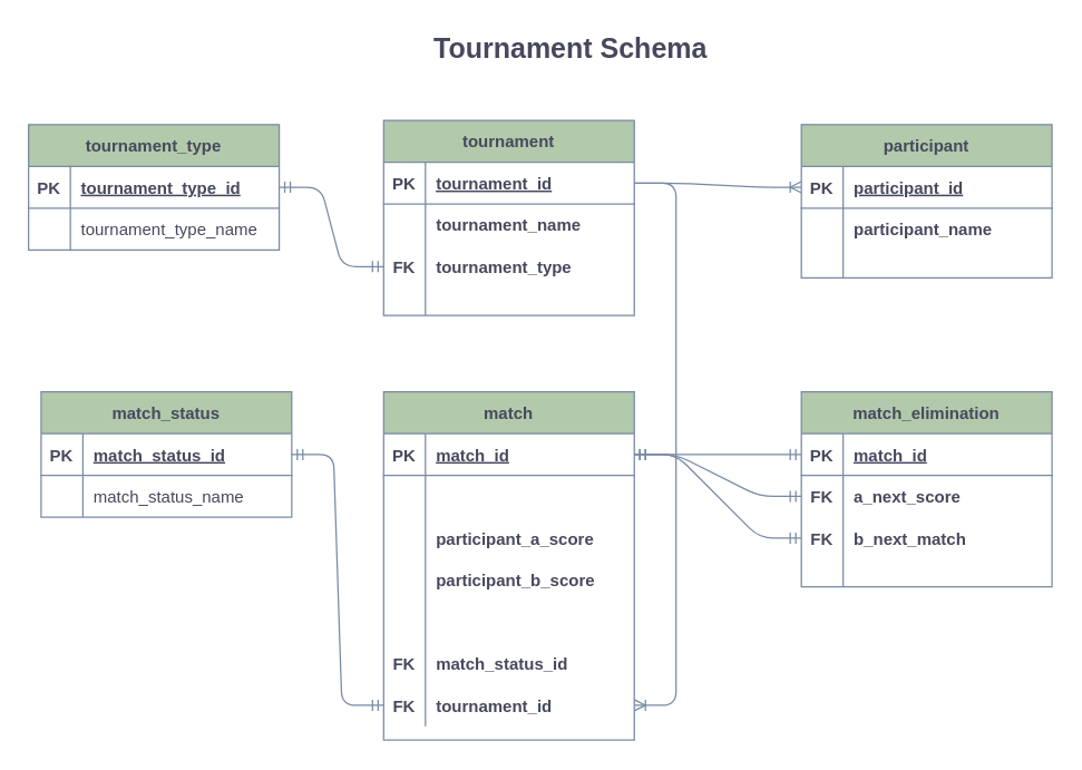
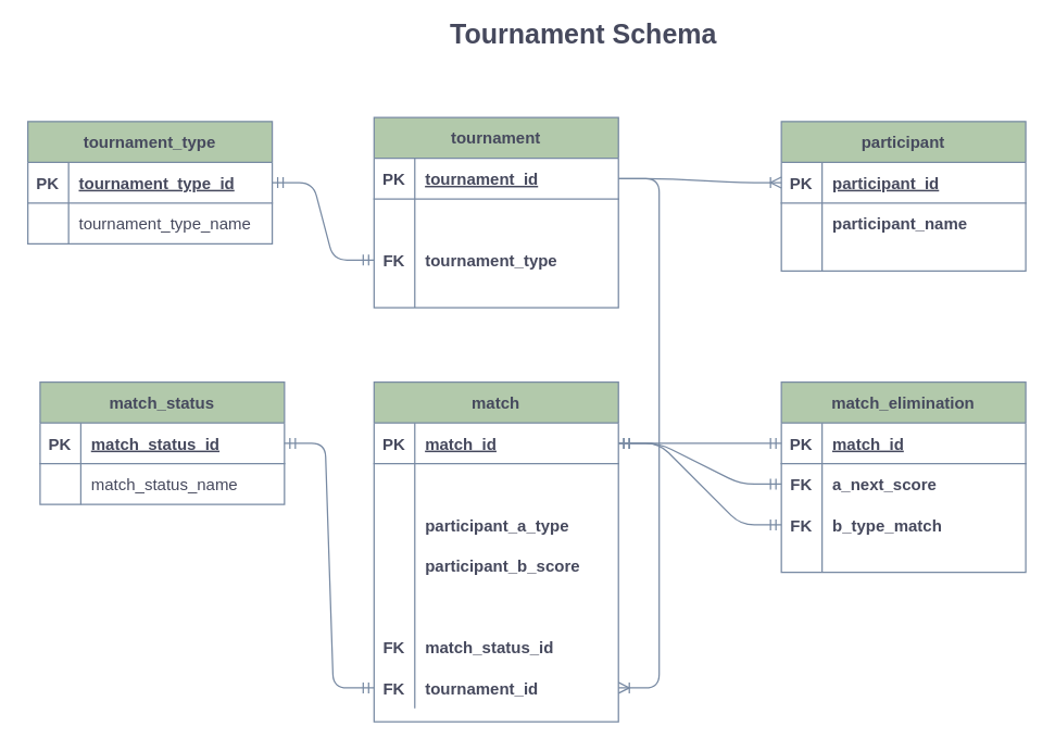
  <mxCell id="0" />
  <mxCell id="1" parent="0" />
  <mxCell id="2" value="tournament" style="shape=table;startSize=30;container=1;collapsible=1;childLayout=tableLayout;fixedRows=1;rowLines=0;fontStyle=1;align=center;resizeLast=1;fillColor=#B2C9AB;strokeColor=#788AA3;fontColor=#46495D;" parent="1" vertex="1"><mxGeometry x="275" y="86" width="180" height="140" as="geometry"><mxRectangle x="280" y="200" width="100" height="30" as="alternateBounds" /></mxGeometry></mxCell>
  <mxCell id="3" value="" style="shape=partialRectangle;collapsible=0;dropTarget=0;pointerEvents=0;fillColor=none;top=0;left=0;bottom=1;right=0;points=[[0,0.5],[1,0.5]];portConstraint=eastwest;strokeColor=#788AA3;fontColor=#46495D;" parent="2" vertex="1"><mxGeometry y="30" width="180" height="30" as="geometry" /></mxCell>
  <mxCell id="4" value="PK" style="shape=partialRectangle;connectable=0;fillColor=none;top=0;left=0;bottom=0;right=0;fontStyle=1;overflow=hidden;strokeColor=#788AA3;fontColor=#46495D;" parent="3" vertex="1"><mxGeometry width="30" height="30" as="geometry" /></mxCell>
  <mxCell id="5" value="tournament_id" style="shape=partialRectangle;connectable=0;fillColor=none;top=0;left=0;bottom=0;right=0;align=left;spacingLeft=6;fontStyle=5;overflow=hidden;strokeColor=#788AA3;fontColor=#46495D;" parent="3" vertex="1"><mxGeometry x="30" width="150" height="30" as="geometry" /></mxCell>
  <mxCell id="6" value="" style="shape=partialRectangle;collapsible=0;dropTarget=0;pointerEvents=0;fillColor=none;top=0;left=0;bottom=0;right=0;points=[[0,0.5],[1,0.5]];portConstraint=eastwest;strokeColor=#788AA3;fontColor=#46495D;" parent="2" vertex="1"><mxGeometry y="60" width="180" height="30" as="geometry" /></mxCell>
  <mxCell id="7" value="" style="shape=partialRectangle;connectable=0;fillColor=none;top=0;left=0;bottom=0;right=0;editable=1;overflow=hidden;strokeColor=#788AA3;fontColor=#46495D;" parent="6" vertex="1"><mxGeometry width="30" height="30" as="geometry" /></mxCell>
- <mxCell id="8" value="tournament_name" style="shape=partialRectangle;connectable=0;fillColor=none;top=0;left=0;bottom=0;right=0;align=left;spacingLeft=6;overflow=hidden;fontStyle=1;strokeColor=#788AA3;fontColor=#46495D;" parent="6" vertex="1"><mxGeometry x="30" width="150" height="30" as="geometry" /></mxCell>
  <mxCell id="9" value="" style="shape=partialRectangle;collapsible=0;dropTarget=0;pointerEvents=0;fillColor=none;top=0;left=0;bottom=0;right=0;points=[[0,0.5],[1,0.5]];portConstraint=eastwest;strokeColor=#788AA3;fontColor=#46495D;" parent="2" vertex="1"><mxGeometry y="90" width="180" height="30" as="geometry" /></mxCell>
  <mxCell id="10" value="FK" style="shape=partialRectangle;connectable=0;fillColor=none;top=0;left=0;bottom=0;right=0;editable=1;overflow=hidden;fontStyle=1;strokeColor=#788AA3;fontColor=#46495D;" parent="9" vertex="1"><mxGeometry width="30" height="30" as="geometry" /></mxCell>
  <mxCell id="11" value="tournament_type" style="shape=partialRectangle;connectable=0;fillColor=none;top=0;left=0;bottom=0;right=0;align=left;spacingLeft=6;overflow=hidden;fontStyle=1;strokeColor=#788AA3;fontColor=#46495D;" parent="9" vertex="1"><mxGeometry x="30" width="150" height="30" as="geometry" /></mxCell>
  <mxCell id="12" value="" style="shape=partialRectangle;collapsible=0;dropTarget=0;pointerEvents=0;fillColor=none;top=0;left=0;bottom=0;right=0;points=[[0,0.5],[1,0.5]];portConstraint=eastwest;strokeColor=#788AA3;fontColor=#46495D;" parent="2" vertex="1"><mxGeometry y="120" width="180" height="20" as="geometry" /></mxCell>
  <mxCell id="13" value="" style="shape=partialRectangle;connectable=0;fillColor=none;top=0;left=0;bottom=0;right=0;editable=1;overflow=hidden;strokeColor=#788AA3;fontColor=#46495D;" parent="12" vertex="1"><mxGeometry width="30" height="20" as="geometry" /></mxCell>
  <mxCell id="14" value="" style="shape=partialRectangle;connectable=0;fillColor=none;top=0;left=0;bottom=0;right=0;align=left;spacingLeft=6;overflow=hidden;strokeColor=#788AA3;fontColor=#46495D;" parent="12" vertex="1"><mxGeometry x="30" width="150" height="20" as="geometry" /></mxCell>
  <mxCell id="15" value="tournament_type" style="shape=table;startSize=30;container=1;collapsible=1;childLayout=tableLayout;fixedRows=1;rowLines=0;fontStyle=1;align=center;resizeLast=1;fillColor=#B2C9AB;strokeColor=#788AA3;fontColor=#46495D;" parent="1" vertex="1"><mxGeometry x="20" y="89" width="180" height="90" as="geometry" /></mxCell>
  <mxCell id="16" value="" style="shape=partialRectangle;collapsible=0;dropTarget=0;pointerEvents=0;fillColor=none;top=0;left=0;bottom=1;right=0;points=[[0,0.5],[1,0.5]];portConstraint=eastwest;strokeColor=#788AA3;fontColor=#46495D;" parent="15" vertex="1"><mxGeometry y="30" width="180" height="30" as="geometry" /></mxCell>
  <mxCell id="17" value="PK" style="shape=partialRectangle;connectable=0;fillColor=none;top=0;left=0;bottom=0;right=0;fontStyle=1;overflow=hidden;strokeColor=#788AA3;fontColor=#46495D;" parent="16" vertex="1"><mxGeometry width="30" height="30" as="geometry" /></mxCell>
  <mxCell id="18" value="tournament_type_id" style="shape=partialRectangle;connectable=0;fillColor=none;top=0;left=0;bottom=0;right=0;align=left;spacingLeft=6;fontStyle=5;overflow=hidden;strokeColor=#788AA3;fontColor=#46495D;" parent="16" vertex="1"><mxGeometry x="30" width="150" height="30" as="geometry" /></mxCell>
  <mxCell id="19" value="" style="shape=partialRectangle;collapsible=0;dropTarget=0;pointerEvents=0;fillColor=none;top=0;left=0;bottom=0;right=0;points=[[0,0.5],[1,0.5]];portConstraint=eastwest;strokeColor=#788AA3;fontColor=#46495D;" parent="15" vertex="1"><mxGeometry y="60" width="180" height="30" as="geometry" /></mxCell>
  <mxCell id="20" value="" style="shape=partialRectangle;connectable=0;fillColor=none;top=0;left=0;bottom=0;right=0;editable=1;overflow=hidden;strokeColor=#788AA3;fontColor=#46495D;" parent="19" vertex="1"><mxGeometry width="30" height="30" as="geometry" /></mxCell>
  <mxCell id="21" value="tournament_type_name" style="shape=partialRectangle;connectable=0;fillColor=none;top=0;left=0;bottom=0;right=0;align=left;spacingLeft=6;overflow=hidden;strokeColor=#788AA3;fontColor=#46495D;" parent="19" vertex="1"><mxGeometry x="30" width="150" height="30" as="geometry" /></mxCell>
  <mxCell id="22" value="participant" style="shape=table;startSize=30;container=1;collapsible=1;childLayout=tableLayout;fixedRows=1;rowLines=0;fontStyle=1;align=center;resizeLast=1;fillColor=#B2C9AB;strokeColor=#788AA3;fontColor=#46495D;" parent="1" vertex="1"><mxGeometry x="575" y="89" width="180" height="110" as="geometry"><mxRectangle x="280" y="200" width="100" height="30" as="alternateBounds" /></mxGeometry></mxCell>
  <mxCell id="23" value="" style="shape=partialRectangle;collapsible=0;dropTarget=0;pointerEvents=0;fillColor=none;top=0;left=0;bottom=1;right=0;points=[[0,0.5],[1,0.5]];portConstraint=eastwest;strokeColor=#788AA3;fontColor=#46495D;" parent="22" vertex="1"><mxGeometry y="30" width="180" height="30" as="geometry" /></mxCell>
  <mxCell id="24" value="PK" style="shape=partialRectangle;connectable=0;fillColor=none;top=0;left=0;bottom=0;right=0;fontStyle=1;overflow=hidden;strokeColor=#788AA3;fontColor=#46495D;" parent="23" vertex="1"><mxGeometry width="30" height="30" as="geometry" /></mxCell>
  <mxCell id="25" value="participant_id" style="shape=partialRectangle;connectable=0;fillColor=none;top=0;left=0;bottom=0;right=0;align=left;spacingLeft=6;fontStyle=5;overflow=hidden;strokeColor=#788AA3;fontColor=#46495D;" parent="23" vertex="1"><mxGeometry x="30" width="150" height="30" as="geometry" /></mxCell>
  <mxCell id="26" value="" style="shape=partialRectangle;collapsible=0;dropTarget=0;pointerEvents=0;fillColor=none;top=0;left=0;bottom=0;right=0;points=[[0,0.5],[1,0.5]];portConstraint=eastwest;strokeColor=#788AA3;fontColor=#46495D;" parent="22" vertex="1"><mxGeometry y="60" width="180" height="30" as="geometry" /></mxCell>
  <mxCell id="27" value="" style="shape=partialRectangle;connectable=0;fillColor=none;top=0;left=0;bottom=0;right=0;editable=1;overflow=hidden;strokeColor=#788AA3;fontColor=#46495D;" parent="26" vertex="1"><mxGeometry width="30" height="30" as="geometry" /></mxCell>
  <mxCell id="28" value="participant_name" style="shape=partialRectangle;connectable=0;fillColor=none;top=0;left=0;bottom=0;right=0;align=left;spacingLeft=6;overflow=hidden;fontStyle=1;strokeColor=#788AA3;fontColor=#46495D;" parent="26" vertex="1"><mxGeometry x="30" width="150" height="30" as="geometry" /></mxCell>
  <mxCell id="29" value="" style="shape=partialRectangle;collapsible=0;dropTarget=0;pointerEvents=0;fillColor=none;top=0;left=0;bottom=0;right=0;points=[[0,0.5],[1,0.5]];portConstraint=eastwest;strokeColor=#788AA3;fontColor=#46495D;" parent="22" vertex="1"><mxGeometry y="90" width="180" height="20" as="geometry" /></mxCell>
  <mxCell id="30" value="" style="shape=partialRectangle;connectable=0;fillColor=none;top=0;left=0;bottom=0;right=0;editable=1;overflow=hidden;strokeColor=#788AA3;fontColor=#46495D;" parent="29" vertex="1"><mxGeometry width="30" height="20" as="geometry" /></mxCell>
  <mxCell id="31" value="" style="shape=partialRectangle;connectable=0;fillColor=none;top=0;left=0;bottom=0;right=0;align=left;spacingLeft=6;overflow=hidden;strokeColor=#788AA3;fontColor=#46495D;" parent="29" vertex="1"><mxGeometry x="30" width="150" height="20" as="geometry" /></mxCell>
  <mxCell id="32" value="" style="edgeStyle=entityRelationEdgeStyle;fontSize=12;html=1;endArrow=ERoneToMany;strokeColor=#788AA3;fillColor=#B2C9AB;exitX=1;exitY=0.5;exitDx=0;exitDy=0;entryX=0;entryY=0.5;entryDx=0;entryDy=0;" parent="1" source="3" target="23" edge="1"><mxGeometry width="100" height="100" relative="1" as="geometry"><mxPoint x="685" y="131" as="sourcePoint" /><mxPoint x="465" y="141" as="targetPoint" /></mxGeometry></mxCell>
  <mxCell id="33" value="match" style="shape=table;startSize=30;container=1;collapsible=1;childLayout=tableLayout;fixedRows=1;rowLines=0;fontStyle=1;align=center;resizeLast=1;fillColor=#B2C9AB;strokeColor=#788AA3;fontColor=#46495D;" parent="1" vertex="1"><mxGeometry x="275" y="281" width="180" height="250" as="geometry"><mxRectangle x="280" y="200" width="100" height="30" as="alternateBounds" /></mxGeometry></mxCell>
  <mxCell id="34" value="" style="shape=partialRectangle;collapsible=0;dropTarget=0;pointerEvents=0;fillColor=none;top=0;left=0;bottom=1;right=0;points=[[0,0.5],[1,0.5]];portConstraint=eastwest;strokeColor=#788AA3;fontColor=#46495D;" parent="33" vertex="1"><mxGeometry y="30" width="180" height="30" as="geometry" /></mxCell>
  <mxCell id="35" value="PK" style="shape=partialRectangle;connectable=0;fillColor=none;top=0;left=0;bottom=0;right=0;fontStyle=1;overflow=hidden;strokeColor=#788AA3;fontColor=#46495D;" parent="34" vertex="1"><mxGeometry width="30" height="30" as="geometry" /></mxCell>
  <mxCell id="36" value="match_id" style="shape=partialRectangle;connectable=0;fillColor=none;top=0;left=0;bottom=0;right=0;align=left;spacingLeft=6;fontStyle=5;overflow=hidden;strokeColor=#788AA3;fontColor=#46495D;" parent="34" vertex="1"><mxGeometry x="30" width="150" height="30" as="geometry" /></mxCell>
  <mxCell id="37" value="" style="shape=partialRectangle;collapsible=0;dropTarget=0;pointerEvents=0;fillColor=none;top=0;left=0;bottom=0;right=0;points=[[0,0.5],[1,0.5]];portConstraint=eastwest;strokeColor=#788AA3;fontColor=#46495D;" parent="33" vertex="1"><mxGeometry y="60" width="180" height="30" as="geometry" /></mxCell>
  <mxCell id="38" value="" style="shape=partialRectangle;connectable=0;fillColor=none;top=0;left=0;bottom=0;right=0;editable=1;overflow=hidden;strokeColor=#788AA3;fontColor=#46495D;" parent="37" vertex="1"><mxGeometry width="30" height="30" as="geometry" /></mxCell>
  <mxCell id="39" value="" style="shape=partialRectangle;collapsible=0;dropTarget=0;pointerEvents=0;fillColor=none;top=0;left=0;bottom=0;right=0;points=[[0,0.5],[1,0.5]];portConstraint=eastwest;strokeColor=#788AA3;fontColor=#46495D;" parent="33" vertex="1"><mxGeometry y="90" width="180" height="30" as="geometry" /></mxCell>
  <mxCell id="40" value="" style="shape=partialRectangle;connectable=0;fillColor=none;top=0;left=0;bottom=0;right=0;editable=1;overflow=hidden;fontStyle=1;strokeColor=#788AA3;fontColor=#46495D;" parent="39" vertex="1"><mxGeometry width="30" height="30" as="geometry" /></mxCell>
- <mxCell id="41" value="participant_a_score" style="shape=partialRectangle;connectable=0;fillColor=none;top=0;left=0;bottom=0;right=0;align=left;spacingLeft=6;overflow=hidden;fontStyle=1;strokeColor=#788AA3;fontColor=#46495D;" parent="39" vertex="1"><mxGeometry x="30" width="150" height="30" as="geometry" /></mxCell>
+ <mxCell id="41" value="participant_a_type" style="shape=partialRectangle;connectable=0;fillColor=none;top=0;left=0;bottom=0;right=0;align=left;spacingLeft=6;overflow=hidden;fontStyle=1;strokeColor=#788AA3;fontColor=#46495D;" parent="39" vertex="1"><mxGeometry x="30" width="150" height="30" as="geometry" /></mxCell>
  <mxCell id="42" value="" style="shape=partialRectangle;collapsible=0;dropTarget=0;pointerEvents=0;fillColor=none;top=0;left=0;bottom=0;right=0;points=[[0,0.5],[1,0.5]];portConstraint=eastwest;strokeColor=#788AA3;fontColor=#46495D;" parent="33" vertex="1"><mxGeometry y="120" width="180" height="30" as="geometry" /></mxCell>
  <mxCell id="43" value="" style="shape=partialRectangle;connectable=0;fillColor=none;top=0;left=0;bottom=0;right=0;editable=1;overflow=hidden;strokeColor=#788AA3;fontColor=#46495D;" parent="42" vertex="1"><mxGeometry width="30" height="30" as="geometry" /></mxCell>
  <mxCell id="44" value="participant_b_score" style="shape=partialRectangle;connectable=0;fillColor=none;top=0;left=0;bottom=0;right=0;align=left;spacingLeft=6;overflow=hidden;strokeColor=#788AA3;fontColor=#46495D;fontStyle=1" parent="42" vertex="1"><mxGeometry x="30" width="150" height="30" as="geometry" /></mxCell>
  <mxCell id="45" value="" style="shape=partialRectangle;collapsible=0;dropTarget=0;pointerEvents=0;fillColor=none;top=0;left=0;bottom=0;right=0;points=[[0,0.5],[1,0.5]];portConstraint=eastwest;strokeColor=#788AA3;fontColor=#46495D;" parent="33" vertex="1"><mxGeometry y="150" width="180" height="30" as="geometry" /></mxCell>
  <mxCell id="46" value="" style="shape=partialRectangle;connectable=0;fillColor=none;top=0;left=0;bottom=0;right=0;editable=1;overflow=hidden;strokeColor=#788AA3;fontColor=#46495D;" parent="45" vertex="1"><mxGeometry width="30" height="30" as="geometry" /></mxCell>
  <mxCell id="47" value="" style="shape=partialRectangle;collapsible=0;dropTarget=0;pointerEvents=0;fillColor=none;top=0;left=0;bottom=0;right=0;points=[[0,0.5],[1,0.5]];portConstraint=eastwest;strokeColor=#788AA3;fontColor=#46495D;" parent="33" vertex="1"><mxGeometry y="180" width="180" height="30" as="geometry" /></mxCell>
  <mxCell id="48" value="FK" style="shape=partialRectangle;connectable=0;fillColor=none;top=0;left=0;bottom=0;right=0;editable=1;overflow=hidden;strokeColor=#788AA3;fontColor=#46495D;fontStyle=1" parent="47" vertex="1"><mxGeometry width="30" height="30" as="geometry" /></mxCell>
  <mxCell id="49" value="match_status_id" style="shape=partialRectangle;connectable=0;fillColor=none;top=0;left=0;bottom=0;right=0;align=left;spacingLeft=6;overflow=hidden;strokeColor=#788AA3;fontColor=#46495D;fontStyle=1" parent="47" vertex="1"><mxGeometry x="30" width="150" height="30" as="geometry" /></mxCell>
  <mxCell id="50" value="" style="shape=partialRectangle;collapsible=0;dropTarget=0;pointerEvents=0;fillColor=none;top=0;left=0;bottom=0;right=0;points=[[0,0.5],[1,0.5]];portConstraint=eastwest;strokeColor=#788AA3;fontColor=#46495D;fontStyle=0" parent="33" vertex="1"><mxGeometry y="210" width="180" height="30" as="geometry" /></mxCell>
  <mxCell id="51" value="FK" style="shape=partialRectangle;connectable=0;fillColor=none;top=0;left=0;bottom=0;right=0;editable=1;overflow=hidden;strokeColor=#788AA3;fontColor=#46495D;fontStyle=1" parent="50" vertex="1"><mxGeometry width="30" height="30" as="geometry" /></mxCell>
  <mxCell id="52" value="tournament_id" style="shape=partialRectangle;connectable=0;fillColor=none;top=0;left=0;bottom=0;right=0;align=left;spacingLeft=6;overflow=hidden;strokeColor=#788AA3;fontColor=#46495D;fontStyle=1" parent="50" vertex="1"><mxGeometry x="30" width="150" height="30" as="geometry" /></mxCell>
  <mxCell id="53" value="match_elimination" style="shape=table;startSize=30;container=1;collapsible=1;childLayout=tableLayout;fixedRows=1;rowLines=0;fontStyle=1;align=center;resizeLast=1;fillColor=#B2C9AB;strokeColor=#788AA3;fontColor=#46495D;" parent="1" vertex="1"><mxGeometry x="575" y="281" width="180" height="140" as="geometry"><mxRectangle x="280" y="200" width="100" height="30" as="alternateBounds" /></mxGeometry></mxCell>
  <mxCell id="54" value="" style="shape=partialRectangle;collapsible=0;dropTarget=0;pointerEvents=0;fillColor=none;top=0;left=0;bottom=1;right=0;points=[[0,0.5],[1,0.5]];portConstraint=eastwest;strokeColor=#788AA3;fontColor=#46495D;" parent="53" vertex="1"><mxGeometry y="30" width="180" height="30" as="geometry" /></mxCell>
  <mxCell id="55" value="PK" style="shape=partialRectangle;connectable=0;fillColor=none;top=0;left=0;bottom=0;right=0;fontStyle=1;overflow=hidden;strokeColor=#788AA3;fontColor=#46495D;" parent="54" vertex="1"><mxGeometry width="30" height="30" as="geometry" /></mxCell>
  <mxCell id="56" value="match_id" style="shape=partialRectangle;connectable=0;fillColor=none;top=0;left=0;bottom=0;right=0;align=left;spacingLeft=6;fontStyle=5;overflow=hidden;strokeColor=#788AA3;fontColor=#46495D;" parent="54" vertex="1"><mxGeometry x="30" width="150" height="30" as="geometry" /></mxCell>
  <mxCell id="57" value="" style="shape=partialRectangle;collapsible=0;dropTarget=0;pointerEvents=0;fillColor=none;top=0;left=0;bottom=0;right=0;points=[[0,0.5],[1,0.5]];portConstraint=eastwest;strokeColor=#788AA3;fontColor=#46495D;" parent="53" vertex="1"><mxGeometry y="60" width="180" height="30" as="geometry" /></mxCell>
  <mxCell id="58" value="FK" style="shape=partialRectangle;connectable=0;fillColor=none;top=0;left=0;bottom=0;right=0;editable=1;overflow=hidden;strokeColor=#788AA3;fontColor=#46495D;fontStyle=1" parent="57" vertex="1"><mxGeometry width="30" height="30" as="geometry" /></mxCell>
  <mxCell id="59" value="a_next_score" style="shape=partialRectangle;connectable=0;fillColor=none;top=0;left=0;bottom=0;right=0;align=left;spacingLeft=6;overflow=hidden;fontStyle=1;strokeColor=#788AA3;fontColor=#46495D;" parent="57" vertex="1"><mxGeometry x="30" width="150" height="30" as="geometry" /></mxCell>
  <mxCell id="60" value="" style="shape=partialRectangle;collapsible=0;dropTarget=0;pointerEvents=0;fillColor=none;top=0;left=0;bottom=0;right=0;points=[[0,0.5],[1,0.5]];portConstraint=eastwest;strokeColor=#788AA3;fontColor=#46495D;" parent="53" vertex="1"><mxGeometry y="90" width="180" height="30" as="geometry" /></mxCell>
  <mxCell id="61" value="FK" style="shape=partialRectangle;connectable=0;fillColor=none;top=0;left=0;bottom=0;right=0;editable=1;overflow=hidden;fontStyle=1;strokeColor=#788AA3;fontColor=#46495D;" parent="60" vertex="1"><mxGeometry width="30" height="30" as="geometry" /></mxCell>
- <mxCell id="62" value="b_next_match" style="shape=partialRectangle;connectable=0;fillColor=none;top=0;left=0;bottom=0;right=0;align=left;spacingLeft=6;overflow=hidden;fontStyle=1;strokeColor=#788AA3;fontColor=#46495D;" parent="60" vertex="1"><mxGeometry x="30" width="150" height="30" as="geometry" /></mxCell>
+ <mxCell id="62" value="b_type_match" style="shape=partialRectangle;connectable=0;fillColor=none;top=0;left=0;bottom=0;right=0;align=left;spacingLeft=6;overflow=hidden;fontStyle=1;strokeColor=#788AA3;fontColor=#46495D;" parent="60" vertex="1"><mxGeometry x="30" width="150" height="30" as="geometry" /></mxCell>
  <mxCell id="63" value="" style="shape=partialRectangle;collapsible=0;dropTarget=0;pointerEvents=0;fillColor=none;top=0;left=0;bottom=0;right=0;points=[[0,0.5],[1,0.5]];portConstraint=eastwest;strokeColor=#788AA3;fontColor=#46495D;" parent="53" vertex="1"><mxGeometry y="120" width="180" height="20" as="geometry" /></mxCell>
  <mxCell id="64" value="" style="shape=partialRectangle;connectable=0;fillColor=none;top=0;left=0;bottom=0;right=0;editable=1;overflow=hidden;strokeColor=#788AA3;fontColor=#46495D;" parent="63" vertex="1"><mxGeometry width="30" height="20" as="geometry" /></mxCell>
  <mxCell id="65" value="" style="shape=partialRectangle;connectable=0;fillColor=none;top=0;left=0;bottom=0;right=0;align=left;spacingLeft=6;overflow=hidden;strokeColor=#788AA3;fontColor=#46495D;" parent="63" vertex="1"><mxGeometry x="30" width="150" height="20" as="geometry" /></mxCell>
  <mxCell id="66" value="" style="edgeStyle=entityRelationEdgeStyle;fontSize=12;html=1;endArrow=ERmandOne;startArrow=ERmandOne;strokeColor=#788AA3;fillColor=#B2C9AB;exitX=1;exitY=0.5;exitDx=0;exitDy=0;entryX=0;entryY=0.5;entryDx=0;entryDy=0;" parent="1" source="34" target="54" edge="1"><mxGeometry width="100" height="100" relative="1" as="geometry"><mxPoint x="465" y="441" as="sourcePoint" /><mxPoint x="565" y="341" as="targetPoint" /></mxGeometry></mxCell>
  <mxCell id="67" value="" style="edgeStyle=entityRelationEdgeStyle;fontSize=12;html=1;endArrow=ERoneToMany;strokeColor=#788AA3;fillColor=#B2C9AB;exitX=1;exitY=0.5;exitDx=0;exitDy=0;entryX=1;entryY=0.5;entryDx=0;entryDy=0;" parent="1" source="3" target="50" edge="1"><mxGeometry width="100" height="100" relative="1" as="geometry"><mxPoint x="515" y="141" as="sourcePoint" /><mxPoint x="465" y="141" as="targetPoint" /></mxGeometry></mxCell>
- <mxCell id="68" value="Tournament Schema&lt;br style=&quot;font-size: 20px;&quot;&gt;" style="text;html=1;align=center;verticalAlign=middle;resizable=0;points=[];autosize=1;fontColor=#46495D;fontSize=20;fontStyle=1" parent="1" vertex="1"><mxGeometry x="306" y="20" width="206" height="28" as="geometry" /></mxCell>
+ <mxCell id="68" value="Tournament Schema&lt;br style=&quot;font-size: 20px;&quot;&gt;" style="text;html=1;align=center;verticalAlign=middle;resizable=0;points=[];autosize=1;fontColor=#46495D;fontSize=20;fontStyle=1" parent="1" vertex="1"><mxGeometry x="326" y="10" width="206" height="28" as="geometry" /></mxCell>
  <mxCell id="69" value="" style="edgeStyle=entityRelationEdgeStyle;fontSize=12;html=1;endArrow=ERmandOne;startArrow=ERmandOne;strokeColor=#788AA3;fillColor=#B2C9AB;entryX=0;entryY=0.5;entryDx=0;entryDy=0;exitX=1;exitY=0.5;exitDx=0;exitDy=0;" parent="1" source="16" target="9" edge="1"><mxGeometry width="100" height="100" relative="1" as="geometry"><mxPoint x="307" y="392" as="sourcePoint" /><mxPoint x="407" y="292" as="targetPoint" /></mxGeometry></mxCell>
  <mxCell id="70" value="" style="edgeStyle=entityRelationEdgeStyle;fontSize=12;html=1;endArrow=ERmandOne;startArrow=ERmandOne;strokeColor=#788AA3;fillColor=#B2C9AB;entryX=0;entryY=0.5;entryDx=0;entryDy=0;exitX=1;exitY=0.5;exitDx=0;exitDy=0;" parent="1" source="34" target="60" edge="1"><mxGeometry width="100" height="100" relative="1" as="geometry"><mxPoint x="523" y="574" as="sourcePoint" /><mxPoint x="623" y="474" as="targetPoint" /></mxGeometry></mxCell>
  <mxCell id="71" value="" style="edgeStyle=entityRelationEdgeStyle;fontSize=12;html=1;endArrow=ERmandOne;startArrow=ERmandOne;strokeColor=#788AA3;fillColor=#B2C9AB;exitX=0;exitY=0.5;exitDx=0;exitDy=0;entryX=1;entryY=0.5;entryDx=0;entryDy=0;" parent="1" source="57" target="34" edge="1"><mxGeometry width="100" height="100" relative="1" as="geometry"><mxPoint x="307" y="392" as="sourcePoint" /><mxPoint x="407" y="292" as="targetPoint" /></mxGeometry></mxCell>
  <mxCell id="72" value="match_status" style="shape=table;startSize=30;container=1;collapsible=1;childLayout=tableLayout;fixedRows=1;rowLines=0;fontStyle=1;align=center;resizeLast=1;fillColor=#B2C9AB;strokeColor=#788AA3;fontColor=#46495D;" vertex="1" parent="1"><mxGeometry x="29" y="281" width="180" height="90" as="geometry" /></mxCell>
  <mxCell id="73" value="" style="shape=partialRectangle;collapsible=0;dropTarget=0;pointerEvents=0;fillColor=none;top=0;left=0;bottom=1;right=0;points=[[0,0.5],[1,0.5]];portConstraint=eastwest;strokeColor=#788AA3;fontColor=#46495D;" vertex="1" parent="72"><mxGeometry y="30" width="180" height="30" as="geometry" /></mxCell>
  <mxCell id="74" value="PK" style="shape=partialRectangle;connectable=0;fillColor=none;top=0;left=0;bottom=0;right=0;fontStyle=1;overflow=hidden;strokeColor=#788AA3;fontColor=#46495D;" vertex="1" parent="73"><mxGeometry width="30" height="30" as="geometry" /></mxCell>
  <mxCell id="75" value="match_status_id" style="shape=partialRectangle;connectable=0;fillColor=none;top=0;left=0;bottom=0;right=0;align=left;spacingLeft=6;fontStyle=5;overflow=hidden;strokeColor=#788AA3;fontColor=#46495D;" vertex="1" parent="73"><mxGeometry x="30" width="150" height="30" as="geometry" /></mxCell>
  <mxCell id="76" value="" style="shape=partialRectangle;collapsible=0;dropTarget=0;pointerEvents=0;fillColor=none;top=0;left=0;bottom=0;right=0;points=[[0,0.5],[1,0.5]];portConstraint=eastwest;strokeColor=#788AA3;fontColor=#46495D;" vertex="1" parent="72"><mxGeometry y="60" width="180" height="30" as="geometry" /></mxCell>
  <mxCell id="77" value="" style="shape=partialRectangle;connectable=0;fillColor=none;top=0;left=0;bottom=0;right=0;editable=1;overflow=hidden;strokeColor=#788AA3;fontColor=#46495D;" vertex="1" parent="76"><mxGeometry width="30" height="30" as="geometry" /></mxCell>
  <mxCell id="78" value="match_status_name" style="shape=partialRectangle;connectable=0;fillColor=none;top=0;left=0;bottom=0;right=0;align=left;spacingLeft=6;overflow=hidden;strokeColor=#788AA3;fontColor=#46495D;" vertex="1" parent="76"><mxGeometry x="30" width="150" height="30" as="geometry" /></mxCell>
  <mxCell id="79" value="" style="edgeStyle=entityRelationEdgeStyle;fontSize=12;html=1;endArrow=ERmandOne;startArrow=ERmandOne;strokeColor=#788AA3;fillColor=#B2C9AB;exitX=0;exitY=0.5;exitDx=0;exitDy=0;entryX=1;entryY=0.5;entryDx=0;entryDy=0;" edge="1" parent="1" source="50" target="73"><mxGeometry width="100" height="100" relative="1" as="geometry"><mxPoint x="344" y="498" as="sourcePoint" /><mxPoint x="444" y="398" as="targetPoint" /></mxGeometry></mxCell>
